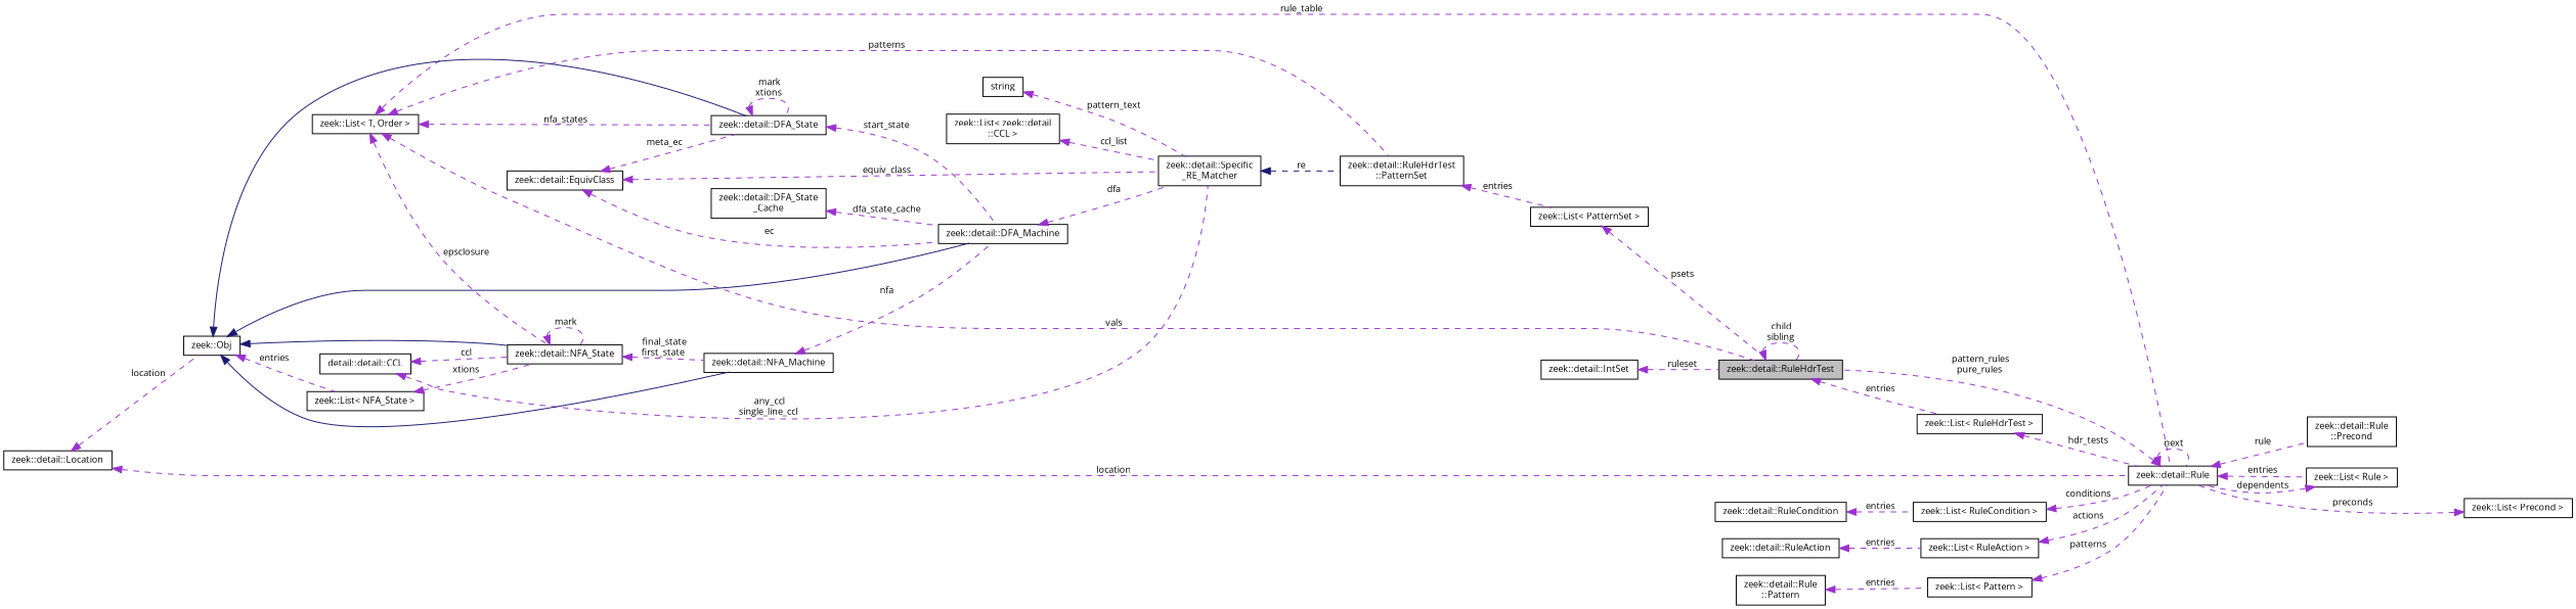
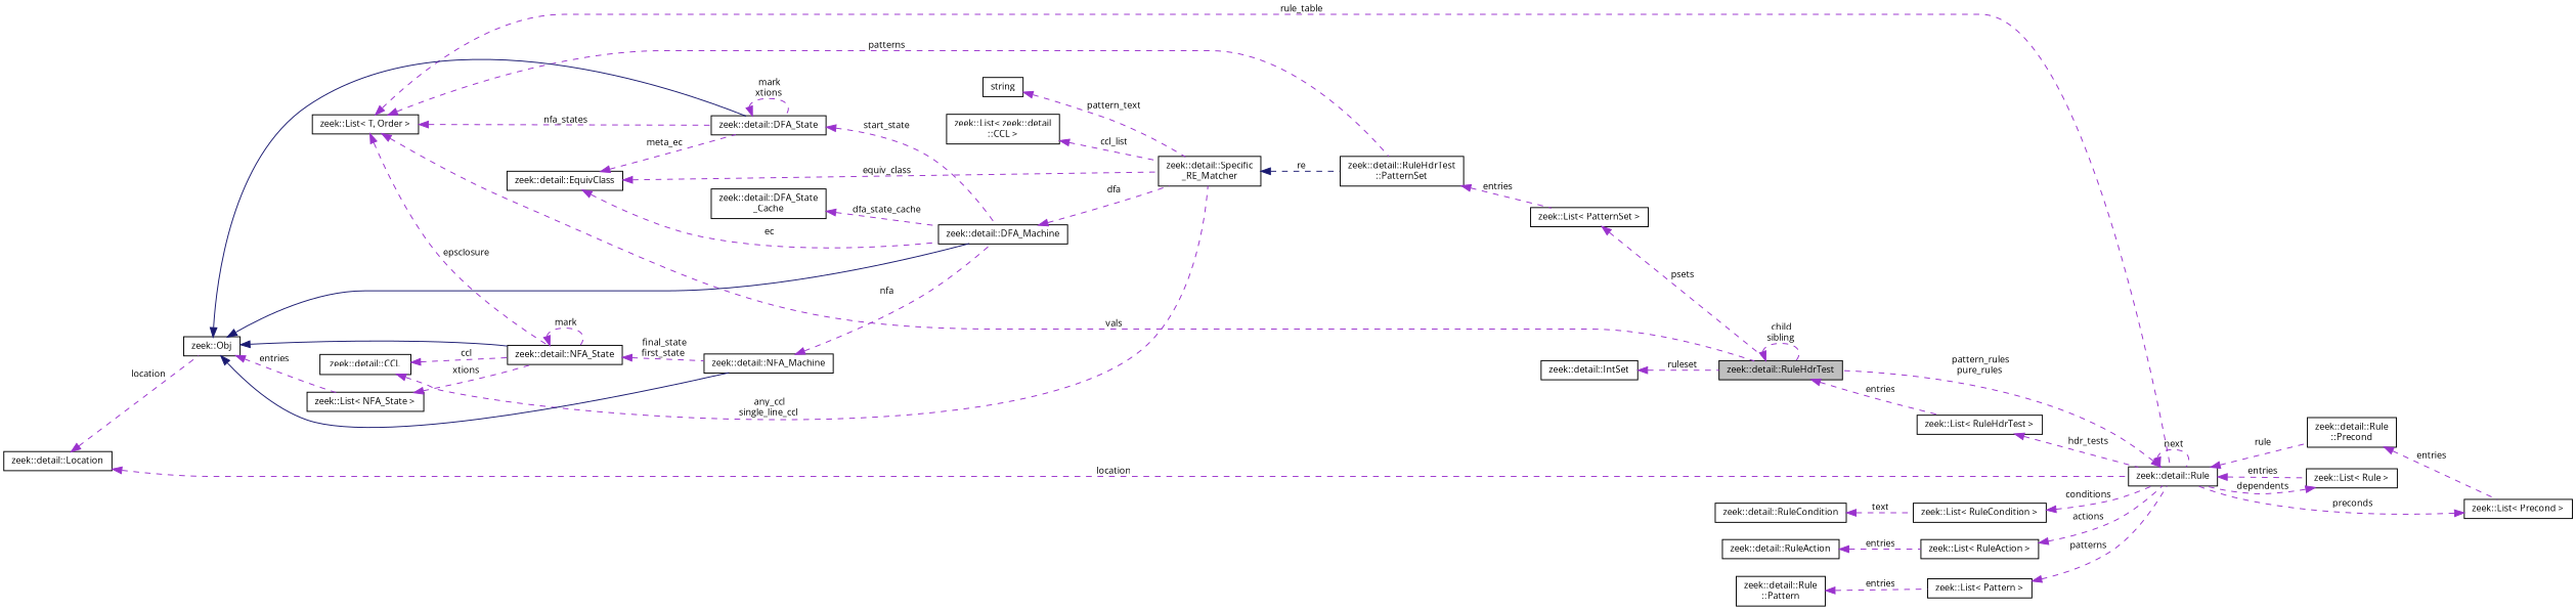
  digraph {
    fontname="Open Sans"
    rankdir=LR
    node [color=black fillcolor=white fontname="Open Sans" fontsize=10 shape=record style=filled]
    edge [color=darkorchid3 dir=back fontname="Open Sans" fontsize=10 labelfontname=Helvetica labelfontsize=10 style=dashed]
    n1 [fillcolor=grey75 fontcolor=black height=0.2 label="zeek::detail::RuleHdrTest" width=0.4]
    n2 [height=0.2 label="zeek::List\< RuleHdrTest \>" width=0.4]
    n3 [height=0.2 label="zeek::detail::Rule" width=0.4]
    n4 [height=0.2 label="zeek::List\< T, Order \>" width=0.4]
    n5 [height=0.2 label="zeek::detail::RuleHdrTest\l::PatternSet" width=0.4]
    n6 [height=0.2 label="zeek::detail::DFA_State" width=0.4]
    n7 [height=0.2 label="zeek::detail::NFA_State" width=0.4]
    n8 [height=0.2 label="zeek::List\< PatternSet \>" width=0.4]
    n9 [height=0.2 label="zeek::detail::DFA_Machine" width=0.4]
    n10 [height=0.2 label="zeek::detail::NFA_Machine" width=0.4]
    n11 [height=0.2 label="zeek::detail::Rule\l::Precond" width=0.4]
    n12 [height=0.2 label="zeek::List\< Rule \>" width=0.4]
    n13 [height=0.2 label="zeek::detail::Specific\l_RE_Matcher" width=0.4]
    n14 [height=0.2 label=string width=0.4]
    n15 [height=0.2 label="zeek::List\< zeek::detail\l::CCL \>" width=0.4]
-   n16 [height=0.2 label="detail::detail::CCL" width=0.4]
+   n16 [height=0.2 label="zeek::detail::CCL" width=0.4]
    n17 [height=0.2 label="zeek::detail::EquivClass" width=0.4]
    n18 [height=0.2 label="zeek::Obj" width=0.4]
    n19 [height=0.2 label="zeek::List\< NFA_State \>" width=0.4]
    n20 [height=0.2 label="zeek::detail::Location" width=0.4]
    n21 [height=0.2 label="zeek::detail::DFA_State\l_Cache" width=0.4]
    n22 [height=0.2 label="zeek::List\< Precond \>" width=0.4]
    n23 [height=0.2 label="zeek::List\< RuleCondition \>" width=0.4]
    n24 [height=0.2 label="zeek::detail::RuleCondition" width=0.4]
    n25 [height=0.2 label="zeek::List\< RuleAction \>" width=0.4]
    n26 [height=0.2 label="zeek::detail::RuleAction" width=0.4]
    n27 [height=0.2 label="zeek::List\< Pattern \>" width=0.4]
    n28 [height=0.2 label="zeek::detail::Rule\l::Pattern" width=0.4]
    n29 [height=0.2 label="zeek::detail::IntSet" width=0.4]
    n1 -> n1 [label=" child\nsibling"]
    n1 -> n2 [label=" entries"]
    n2 -> n3 [label=" hdr_tests"]
    n3 -> n1 [label=" pattern_rules\npure_rules"]
    n3 -> n3 [label=" next"]
    n3 -> n11 [label=" rule"]
    n3 -> n12 [label=" entries"]
    n4 -> n1 [label=" vals"]
    n4 -> n3 [label=" rule_table"]
    n4 -> n5 [label=" patterns"]
    n4 -> n6 [label=" nfa_states"]
    n4 -> n7 [label=" epsclosure"]
    n5 -> n8 [label=" entries"]
    n6 -> n6 [label=" mark\nxtions"]
    n6 -> n9 [label=" start_state"]
    n7 -> n7 [label=" mark"]
    n7 -> n10 [label=" final_state\nfirst_state"]
    n8 -> n1 [label=" psets"]
    n9 -> n13 [label=" dfa"]
    n10 -> n9 [label=" nfa"]
+   n11 -> n22 [label=" entries"]
    n12 -> n3 [label=" dependents"]
    n13 -> n5 [color=midnightblue label=" re"]
    n14 -> n13 [label=" pattern_text"]
    n15 -> n13 [label=" ccl_list"]
    n16 -> n7 [label=" ccl"]
    n16 -> n13 [label=" any_ccl\nsingle_line_ccl"]
    n17 -> n6 [label=" meta_ec"]
    n17 -> n9 [label=" ec"]
    n17 -> n13 [label=" equiv_class"]
    n18 -> n6 [color=midnightblue style=solid]
    n18 -> n7 [color=midnightblue style=solid]
    n18 -> n9 [color=midnightblue style=solid]
    n18 -> n10 [color=midnightblue style=solid]
    n18 -> n19 [label=" entries"]
    n19 -> n7 [label=" xtions"]
    n20 -> n3 [label=" location"]
    n20 -> n18 [label=" location"]
    n21 -> n9 [label=" dfa_state_cache"]
    n22 -> n3 [label=" preconds"]
    n23 -> n3 [label=" conditions"]
-   n24 -> n23 [label=" entries"]
+   n24 -> n23 [label=" text"]
    n25 -> n3 [label=" actions"]
    n26 -> n25 [label=" entries"]
    n27 -> n3 [label=" patterns"]
    n28 -> n27 [label=" entries"]
    n29 -> n1 [label=" ruleset"]
  }
